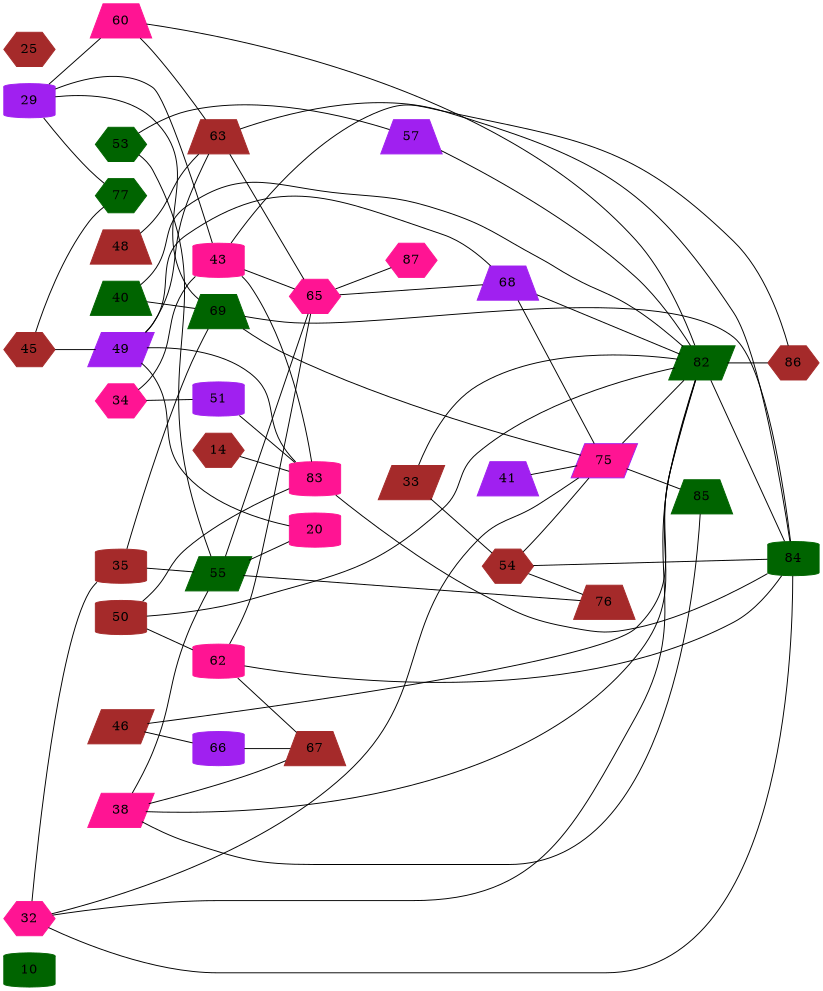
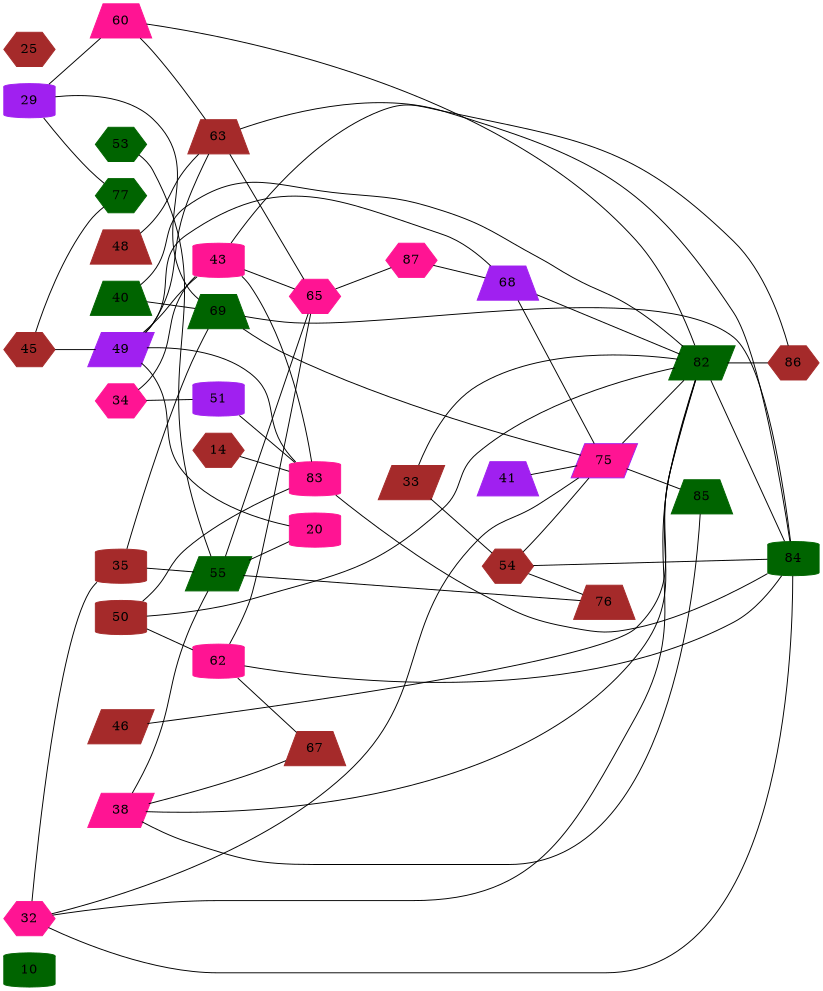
  graph {
    rankdir=LR
    node [color=brown shape=cylinder style=filled]
    10 [color=darkgreen]
    83 [color=deeppink super="+26+31+36+73"]
    84 [color=darkgreen super="+2"]
    14 [shape=hexagon]
    25 [shape=hexagon]
    29 [color=purple super="+28"]
    43 [color=deeppink]
    60 [color=deeppink shape=trapezium super="+22"]
    69 [color=darkgreen shape=trapezium super="+18"]
    77 [color=darkgreen shape=hexagon]
    65 [color=deeppink shape=hexagon super="+12+56"]
    86 [shape=hexagon super="+9"]
    82 [color=darkgreen shape=parallelogram super="+24+80+74+79"]
    63 [shape=trapezium super="+61+21"]
    75 [color=purple fillcolor=deeppink shape=parallelogram super="+64"]
    32 [color=deeppink shape=hexagon super="+6"]
    35 [super="+16+11"]
    55 [color=darkgreen shape=parallelogram super="+17"]
    85 [color=darkgreen shape=trapezium]
    54 [shape=hexagon super="+30"]
    76 [shape=trapezium]
    33 [shape=parallelogram]
    34 [color=deeppink shape=hexagon]
    51 [color=purple]
    n25 [color=deeppink label=20]
    38 [color=deeppink shape=parallelogram]
    67 [shape=trapezium]
    40 [color=darkgreen shape=trapezium]
    41 [color=purple shape=trapezium]
    68 [color=purple shape=trapezium super="+52+47+58"]
    n31 [color=deeppink label=87 shape=hexagon]
    n32 [color=purple label=49 shape=parallelogram super="+42"]
    45 [shape=hexagon]
-   66 [color=purple super="+23"]
    46 [shape=parallelogram]
    48 [shape=trapezium]
    62 [color=deeppink super="+20"]
    50
    53 [color=darkgreen shape=hexagon]
-   57 [color=purple shape=trapezium]
    83 -- 84
    14 -- 83
-   29 -- 43
+   n32 -- 43
    29 -- 60
    29 -- 69 [weight=2]
    29 -- 77
    43 -- 83
    43 -- 65 [weight=2]
    43 -- 86
    60 -- 82 [weight=2]
    60 -- 63
    69 -- 84
    69 -- 75 [weight=2]
-   65 -- 68
+   n31 -- 68
    65 -- n31
    82 -- 84 [weight=2]
    82 -- 86 [weight=2]
    63 -- 84
    63 -- 65
    75 -- 82
    75 -- 85
    32 -- 84
    32 -- 82
    32 -- 75
    32 -- 35
    35 -- 69 [weight=2]
    35 -- 55 [weight=2]
    55 -- 65
    55 -- 76
    55 -- n25
    54 -- 84 [weight=2]
    54 -- 75
    54 -- 76
    33 -- 82
    33 -- 54
    34 -- 43
    34 -- 51
    51 -- 83
    38 -- 82
    38 -- 55
    38 -- 85
    38 -- 67
    40 -- 69
    40 -- 82
    41 -- 75
    68 -- 82 [weight=3]
    68 -- 75
    n32 -- 83
    n32 -- 63
    n32 -- n25
    n32 -- 68 [weight=2]
    45 -- 77
    45 -- n32 [weight=2]
-   66 -- 67 [weight=2]
    46 -- 82
-   46 -- 66
    48 -- 63
    62 -- 84
    62 -- 65
    62 -- 67
    50 -- 83 [weight=2]
    50 -- 82 [weight=2]
    50 -- 62
    53 -- 55
-   53 -- 57
-   57 -- 82
  }
